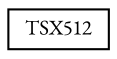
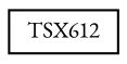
  digraph {
    rankdir=LR
    fontname="EB Garamond"
-   n1 [color=black fillcolor=white fontname="EB Garamond" fontsize=10 height=0.2 label=TSX512 shape=record style=filled width=0.4]
+   n1 [color=black fillcolor=white fontname="EB Garamond" fontsize=10 height=0.2 label=TSX612 shape=record style=filled width=0.4]
  }
